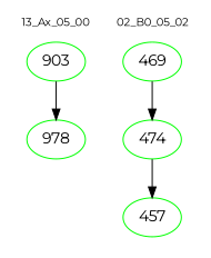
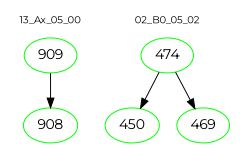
  digraph {
    fontname=Montserrat
    node [color=green fontname=Montserrat]
    edge [color=black fontname=Montserrat]
-   n1 [label=903]
-   n2 [label=978]
+   n1 [label=909]
+   n2 [label=908]
    n3 [label=474]
-   n4 [label=457]
+   n4 [label=450]
    n5 [label=469]
    subgraph cluster_1 {
      color=white
      fontsize=10
      label="13_Ax_05_00"
      n1
      n2
    }
    subgraph cluster_2 {
      color=white
      fontsize=10
      label="02_B0_05_02"
      n3
      n4
      n5
    }
    n1 -> n2
    n3 -> n4
-   n5 -> n3
+   n3 -> n5
  }
